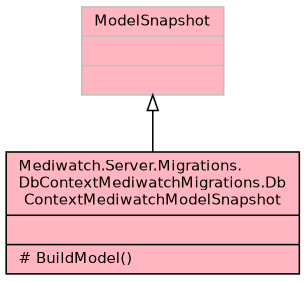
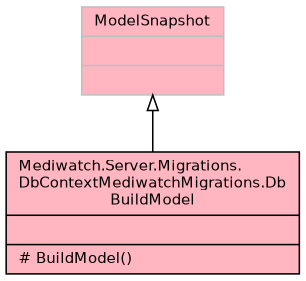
  digraph {
    node [fillcolor=lightpink fontname=Helvetica fontsize=10 shape=record style=filled]
-   n1 [color=black fontcolor=black height=0.2 label="{Mediwatch.Server.Migrations.\lDbContextMediwatchMigrations.Db\lContextMediwatchModelSnapshot\n||# BuildModel()\l}" width=0.4]
+   n1 [color=black fontcolor=black height=0.2 label="{Mediwatch.Server.Migrations.\lDbContextMediwatchMigrations.Db\lBuildModel\n||# BuildModel()\l}" width=0.4]
    n2 [color=grey75 height=0.2 label="{ModelSnapshot\n||}" width=0.4]
    n2 -> n1 [arrowtail=onormal color=black dir=back fontname=Helvetica fontsize=10 labelfontname=Helvetica labelfontsize=10 style=solid]
  }
